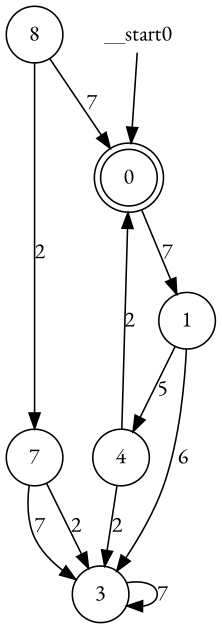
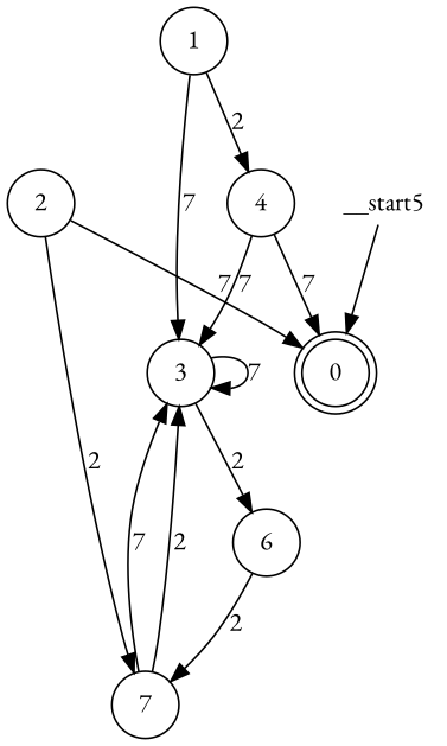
  digraph {
    fontname="EB Garamond"
    node [fontname="EB Garamond" shape=circle]
    edge [fontname="EB Garamond"]
    n1 [label=0 shape=doublecircle]
    n2 [label=1]
    n3 [label=3]
    n4 [label=4]
-   n5 [label=8]
+   n5 [label=2]
    n6 [label=7]
-   __start0 [height=0 shape=none width=0]
-   n1 -> n2 [label=7]
-   n2 -> n3 [label=6]
-   n2 -> n4 [label=5]
+   n7 [label=6]
+   __start0 [height=0 shape=none width=0 label=__start5]
+   n2 -> n3 [label=7]
+   n2 -> n4 [label=2]
    n3 -> n3 [label=7]
-   n4 -> n1 [label=2]
-   n4 -> n3 [label=2]
+   n3 -> n7 [label=2]
+   n4 -> n1 [label=7]
+   n4 -> n3 [label=7]
    n5 -> n1 [label=7]
    n5 -> n6 [label=2]
    n6 -> n3 [label=7]
    n6 -> n3 [label=2]
+   n7 -> n6 [label=2]
    __start0 -> n1
  }
